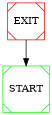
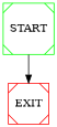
  digraph {
    node [shape=Msquare]
    n1 [color=green label=START]
    EXIT [color=red]
-   EXIT -> n1
+   n1 -> EXIT
  }
